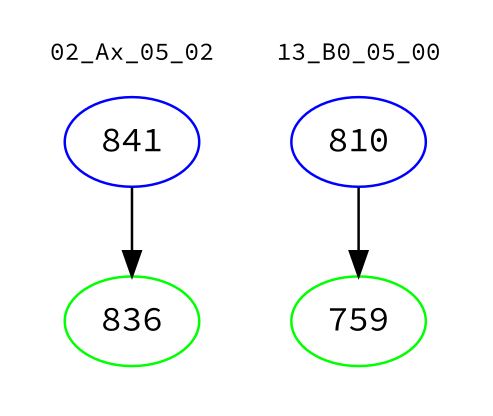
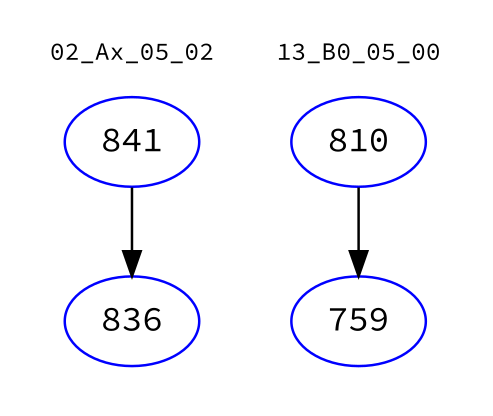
  digraph {
    fontname="Source Code Pro"
    node [color=blue fontname="Source Code Pro"]
    edge [color=black fontname="Source Code Pro"]
    n1 [label=841]
-   n2 [color=green label=836]
+   n2 [label=836]
    n3 [label=810]
-   n4 [color=green label=759]
+   n4 [label=759]
    subgraph cluster_1 {
      color=white
      fontsize=10
      label="02_Ax_05_02"
      n1
      n2
    }
    subgraph cluster_2 {
      color=white
      fontsize=10
      label="13_B0_05_00"
      n3
      n4
    }
    n1 -> n2
    n3 -> n4
  }
